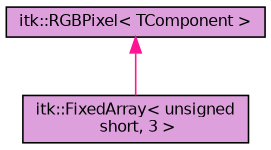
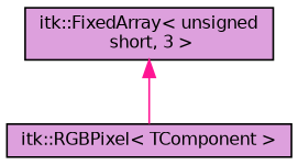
  digraph {
    node [color=black fillcolor=plum fontname=Helvetica fontsize=10 shape=record style=filled]
    n1 [fontcolor=black height=0.2 label="itk::RGBPixel\< TComponent \>" width=0.4]
    n2 [height=0.2 label="itk::FixedArray\< unsigned\l short, 3 \>" width=0.4]
-   n1 -> n2 [color=deeppink dir=back fontname=Helvetica fontsize=10 labelfontname=Helvetica labelfontsize=10 style=solid]
+   n2 -> n1 [color=deeppink dir=back fontname=Helvetica fontsize=10 labelfontname=Helvetica labelfontsize=10 style=solid]
  }
